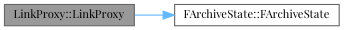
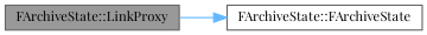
  digraph {
    rankdir=LR
    fontname="Playfair Display"
    node [fontname="Playfair Display" fontsize=10 shape=box style=filled]
-   n1 [color=gray40 fillcolor=grey60 fontcolor=black height=0.2 label="LinkProxy::LinkProxy" width=0.4]
+   n1 [color=gray40 fillcolor=grey60 fontcolor=black height=0.2 label="FArchiveState::LinkProxy" width=0.4]
    n2 [color=grey40 fillcolor=white height=0.2 label="FArchiveState::FArchiveState" width=0.4]
    n1 -> n2 [color=steelblue1 fontname="Playfair Display" fontsize=10 labelfontname=Helvetica labelfontsize=10 style=solid]
  }
